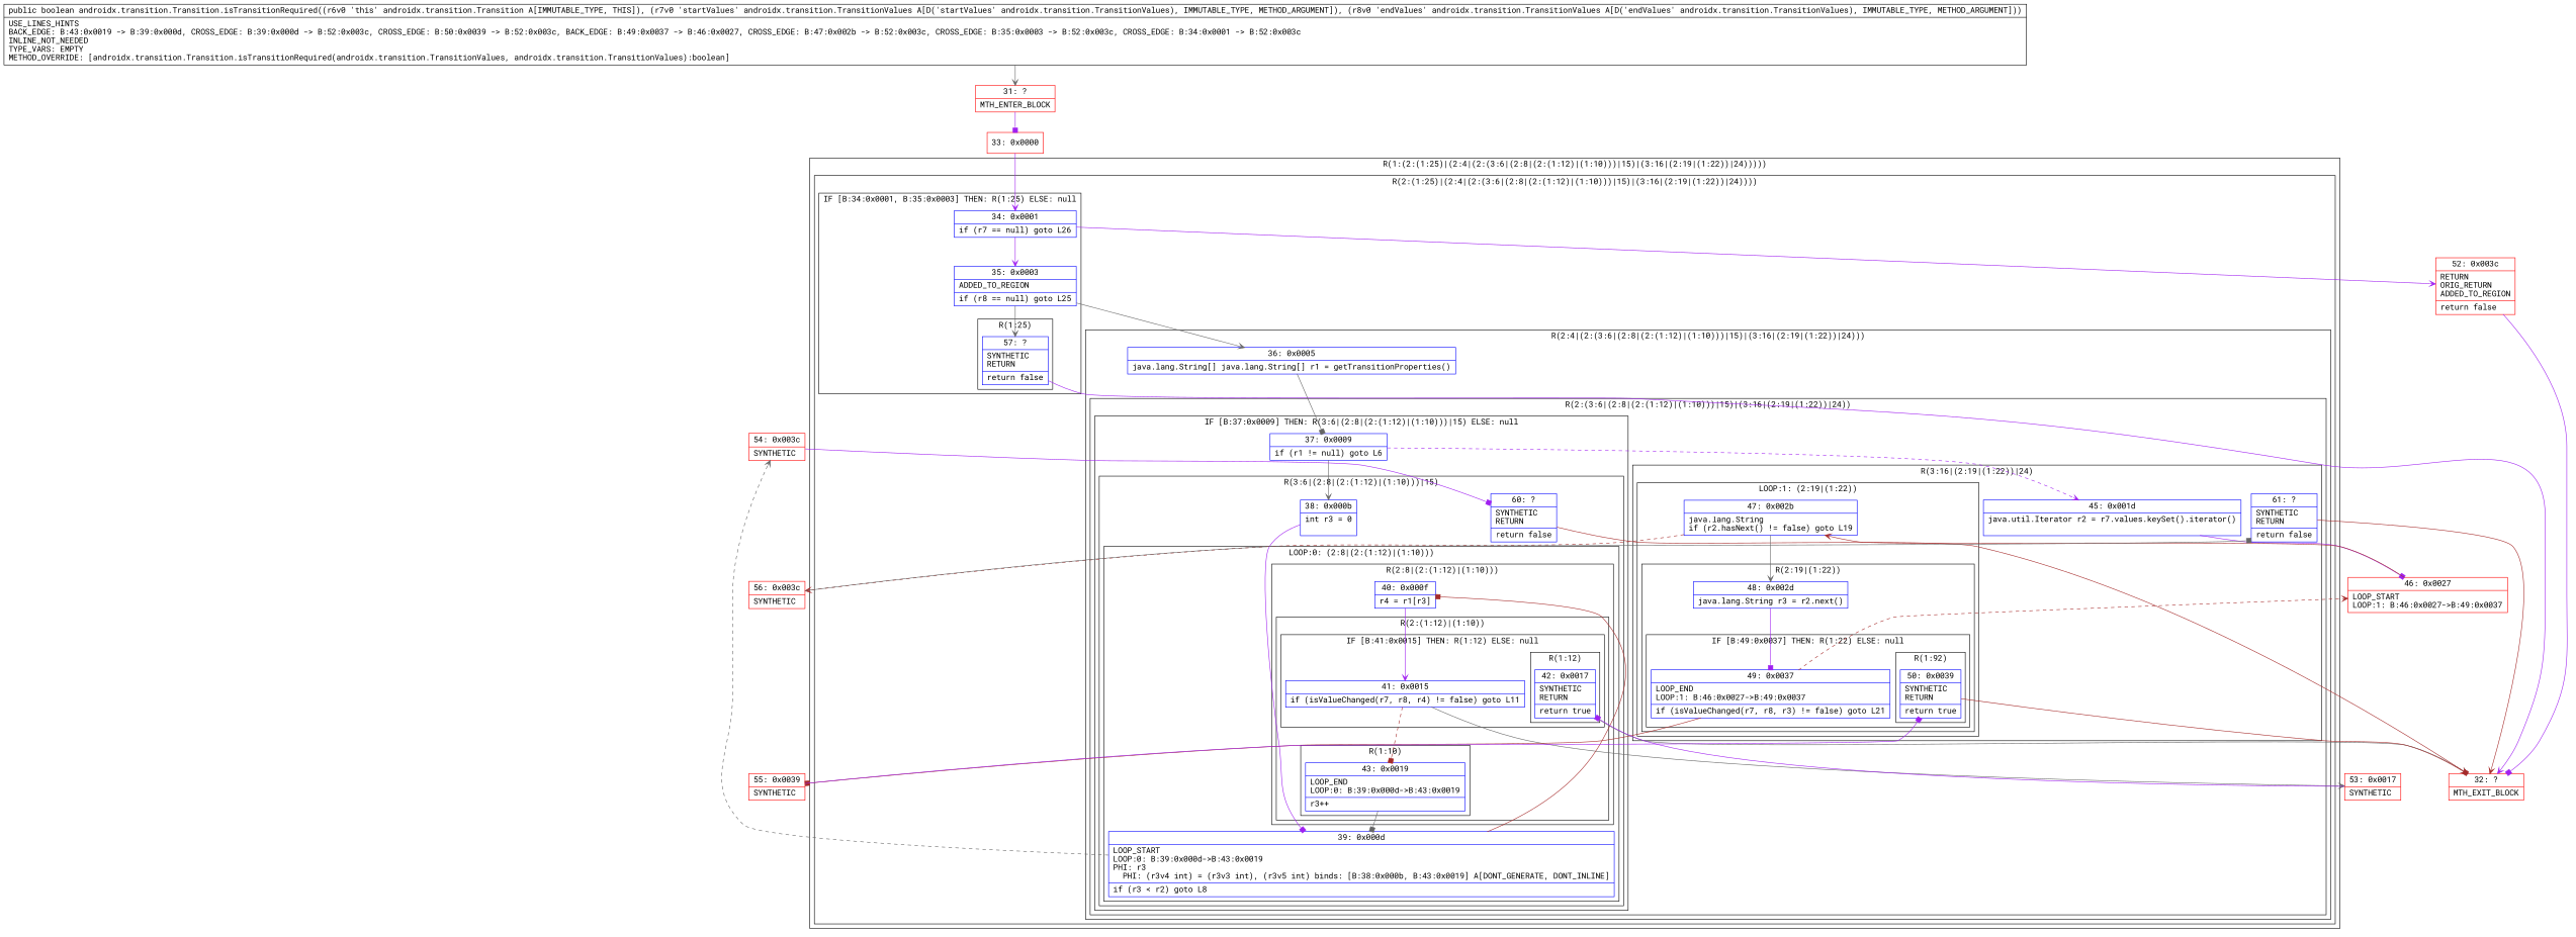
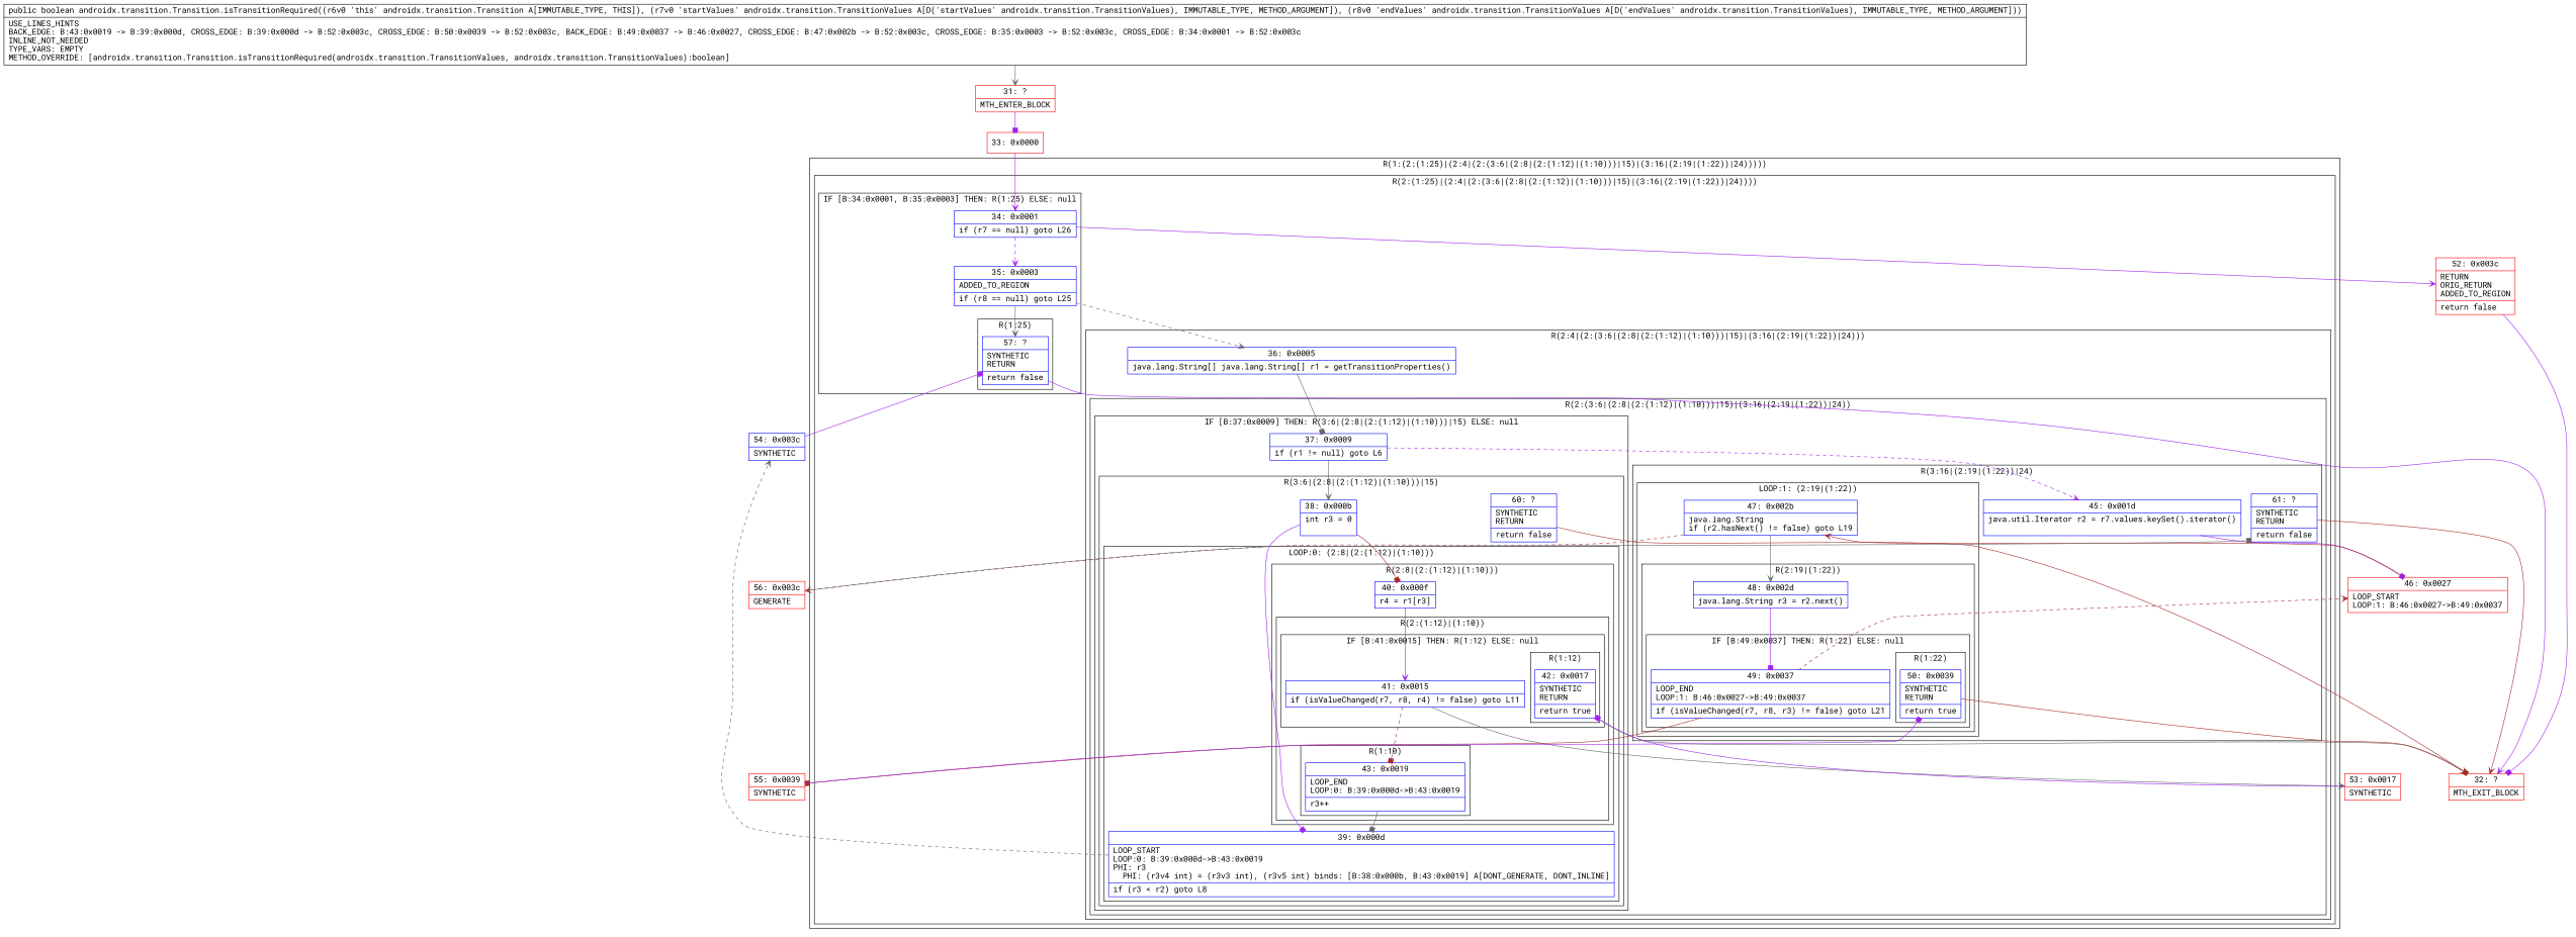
  digraph {
    fontname="Roboto Mono"
    node [color=blue fontname="Roboto Mono" shape=record]
    edge [arrowhead=vee color=purple fontname="Roboto Mono"]
    n1 [label="{57\:\ ?|SYNTHETIC\lRETURN\l|return false\l}"]
    n2 [label="{34\:\ 0x0001|if (r7 == null) goto L26\l}"]
    n3 [label="{35\:\ 0x0003|ADDED_TO_REGION\l|if (r8 == null) goto L25\l}"]
    n4 [label="{42\:\ 0x0017|SYNTHETIC\lRETURN\l|return true\l}"]
    n5 [label="{41\:\ 0x0015|if (isValueChanged(r7, r8, r4) != false) goto L11\l}"]
    n6 [label="{43\:\ 0x0019|LOOP_END\lLOOP:0: B:39:0x000d\-\>B:43:0x0019\l|r3++\l}"]
    n7 [label="{40\:\ 0x000f|r4 = r1[r3]\l}"]
    n8 [label="{39\:\ 0x000d|LOOP_START\lLOOP:0: B:39:0x000d\-\>B:43:0x0019\lPHI: r3 \l  PHI: (r3v4 int) = (r3v3 int), (r3v5 int) binds: [B:38:0x000b, B:43:0x0019] A[DONT_GENERATE, DONT_INLINE]\l|if (r3 \< r2) goto L8\l}"]
    n9 [label="{38\:\ 0x000b|int r3 = 0\l\l}"]
    n10 [label="{60\:\ ?|SYNTHETIC\lRETURN\l|return false\l}"]
    n11 [label="{37\:\ 0x0009|if (r1 != null) goto L6\l}"]
    n12 [label="{50\:\ 0x0039|SYNTHETIC\lRETURN\l|return true\l}"]
    n13 [label="{49\:\ 0x0037|LOOP_END\lLOOP:1: B:46:0x0027\-\>B:49:0x0037\l|if (isValueChanged(r7, r8, r3) != false) goto L21\l}"]
    n14 [label="{48\:\ 0x002d|java.lang.String r3 = r2.next()\l}"]
    n15 [label="{47\:\ 0x002b|java.lang.String \lif (r2.hasNext() != false) goto L19\l}"]
    n16 [label="{45\:\ 0x001d|java.util.Iterator r2 = r7.values.keySet().iterator()\l\l}"]
    n17 [label="{61\:\ ?|SYNTHETIC\lRETURN\l|return false\l}"]
    n18 [label="{36\:\ 0x0005|java.lang.String[] java.lang.String[] r1 = getTransitionProperties()\l}"]
    n19 [color=red label="{32\:\ ?|MTH_EXIT_BLOCK\l}"]
    n20 [color=red label="{52\:\ 0x003c|RETURN\lORIG_RETURN\lADDED_TO_REGION\l|return false\l}"]
    n21 [color=red label="{53\:\ 0x0017|SYNTHETIC\l}"]
-   n22 [color=red label="{54\:\ 0x003c|SYNTHETIC\l}"]
+   n22 [label="{54\:\ 0x003c|SYNTHETIC\l}"]
    n23 [color=red label="{46\:\ 0x0027|LOOP_START\lLOOP:1: B:46:0x0027\-\>B:49:0x0037\l}"]
    n24 [color=red label="{55\:\ 0x0039|SYNTHETIC\l}"]
-   n25 [color=red label="{56\:\ 0x003c|SYNTHETIC\l}"]
+   n25 [color=red label="{56\:\ 0x003c|GENERATE\l}"]
    n26 [color=red label="{31\:\ ?|MTH_ENTER_BLOCK\l}"]
    n27 [color=red label="{33\:\ 0x0000}"]
    n28 [label="{public boolean androidx.transition.Transition.isTransitionRequired((r6v0 'this' androidx.transition.Transition A[IMMUTABLE_TYPE, THIS]), (r7v0 'startValues' androidx.transition.TransitionValues A[D('startValues' androidx.transition.TransitionValues), IMMUTABLE_TYPE, METHOD_ARGUMENT]), (r8v0 'endValues' androidx.transition.TransitionValues A[D('endValues' androidx.transition.TransitionValues), IMMUTABLE_TYPE, METHOD_ARGUMENT]))  | USE_LINES_HINTS\lBACK_EDGE: B:43:0x0019 \-\> B:39:0x000d, CROSS_EDGE: B:39:0x000d \-\> B:52:0x003c, CROSS_EDGE: B:50:0x0039 \-\> B:52:0x003c, BACK_EDGE: B:49:0x0037 \-\> B:46:0x0027, CROSS_EDGE: B:47:0x002b \-\> B:52:0x003c, CROSS_EDGE: B:35:0x0003 \-\> B:52:0x003c, CROSS_EDGE: B:34:0x0001 \-\> B:52:0x003c\lINLINE_NOT_NEEDED\lTYPE_VARS: EMPTY\lMETHOD_OVERRIDE: [androidx.transition.Transition.isTransitionRequired(androidx.transition.TransitionValues, androidx.transition.TransitionValues):boolean]\l}" color=""]
    subgraph cluster_1 {
      label="R(1:(2:(1:25)|(2:4|(2:(3:6|(2:8|(2:(1:12)|(1:10)))|15)|(3:16|(2:19|(1:22))|24)))))"
      subgraph cluster_2 {
        label="R(2:(1:25)|(2:4|(2:(3:6|(2:8|(2:(1:12)|(1:10)))|15)|(3:16|(2:19|(1:22))|24))))"
        subgraph cluster_3 {
          label="IF [B:34:0x0001, B:35:0x0003] THEN: R(1:25) ELSE: null"
          n2
          n3
          subgraph cluster_4 {
            label="R(1:25)"
            n1
          }
        }
        subgraph cluster_5 {
          label="R(2:4|(2:(3:6|(2:8|(2:(1:12)|(1:10)))|15)|(3:16|(2:19|(1:22))|24)))"
          n18
          subgraph cluster_6 {
            label="R(2:(3:6|(2:8|(2:(1:12)|(1:10)))|15)|(3:16|(2:19|(1:22))|24))"
            subgraph cluster_7 {
              label="IF [B:37:0x0009] THEN: R(3:6|(2:8|(2:(1:12)|(1:10)))|15) ELSE: null"
              n11
              subgraph cluster_8 {
                label="R(3:6|(2:8|(2:(1:12)|(1:10)))|15)"
                n9
                n10
                subgraph cluster_9 {
                  label="LOOP:0: (2:8|(2:(1:12)|(1:10)))"
                  n8
                  subgraph cluster_10 {
                    label="R(2:8|(2:(1:12)|(1:10)))"
                    n7
                    subgraph cluster_11 {
                      label="R(2:(1:12)|(1:10))"
                      subgraph cluster_12 {
                        label="IF [B:41:0x0015] THEN: R(1:12) ELSE: null"
                        n5
                        subgraph cluster_13 {
                          label="R(1:12)"
                          n4
                        }
                      }
                      subgraph cluster_14 {
                        label="R(1:10)"
                        n6
                      }
                    }
                  }
                }
              }
            }
            subgraph cluster_15 {
              label="R(3:16|(2:19|(1:22))|24)"
              n16
              n17
              subgraph cluster_16 {
                label="LOOP:1: (2:19|(1:22))"
                n15
                subgraph cluster_17 {
                  label="R(2:19|(1:22))"
                  n14
                  subgraph cluster_18 {
                    label="IF [B:49:0x0037] THEN: R(1:22) ELSE: null"
                    n13
                    subgraph cluster_19 {
-                     label="R(1:92)"
+                     label="R(1:22)"
                      n12
                    }
                  }
                }
              }
            }
          }
        }
      }
    }
    n1 -> n19
-   n2 -> n3 [style=solid]
+   n2 -> n3 [style=dashed]
    n2 -> n20
    n3 -> n1 [color=gray40]
-   n3 -> n18 [color=gray40 style=solid]
+   n3 -> n18 [color=gray40 style=dashed]
    n4 -> n19 [color=gray40]
    n5 -> n6 [arrowhead=box color=brown style=dashed]
    n5 -> n21 [color=gray40]
    n6 -> n8 [arrowhead=box color=gray40]
    n7 -> n5
-   n8 -> n7 [arrowhead=box color=brown]
+   n9 -> n7 [arrowhead=box color=brown]
    n8 -> n22 [color=gray40 style=dashed]
    n9 -> n8 [arrowhead=box]
    n10 -> n19 [color=brown]
    n11 -> n9 [color=gray40]
    n11 -> n16 [style=dashed]
    n12 -> n19 [arrowhead=box color=brown]
    n13 -> n23 [color=brown style=dashed]
    n13 -> n24 [arrowhead=box color=brown]
    n14 -> n13 [arrowhead=box]
    n15 -> n14 [color=gray40]
    n15 -> n25 [color=brown style=dashed]
    n16 -> n23 [arrowhead=box]
    n17 -> n19 [color=brown]
    n18 -> n11 [arrowhead=box color=gray40]
    n20 -> n19 [arrowhead=box]
    n21 -> n4 [arrowhead=box]
-   n22 -> n10 [arrowhead=box]
+   n22 -> n1 [arrowhead=box]
    n23 -> n15 [color=brown]
    n24 -> n12 [arrowhead=box]
    n25 -> n17 [arrowhead=box color=gray40]
    n26 -> n27 [arrowhead=box]
    n27 -> n2
    n28 -> n26 [color=gray40]
  }
